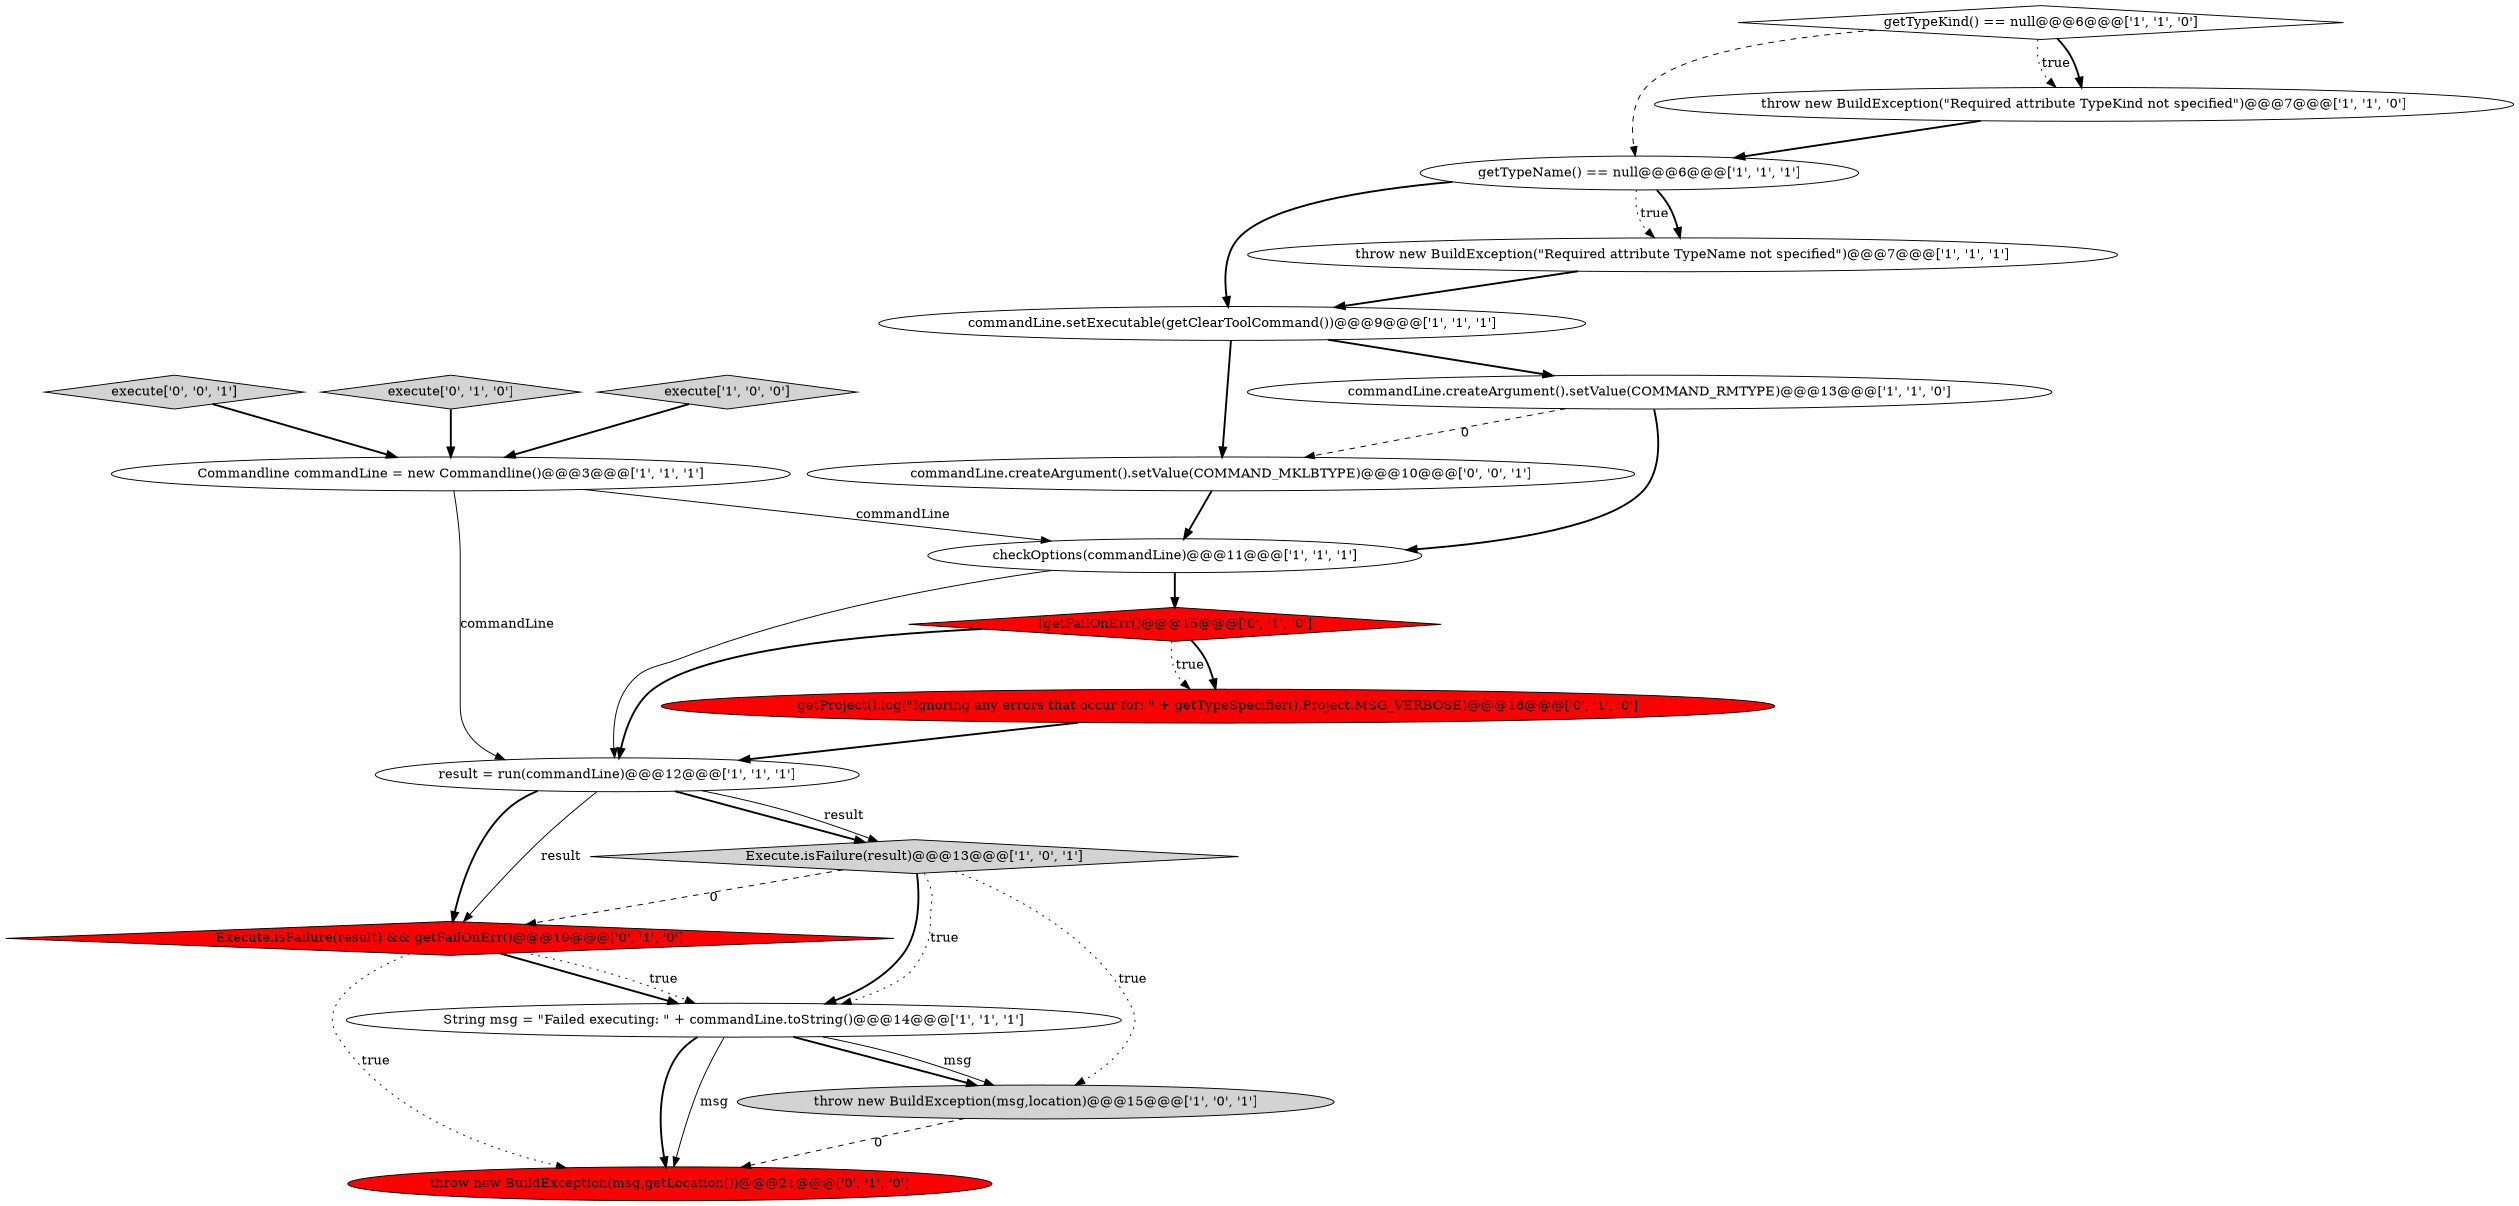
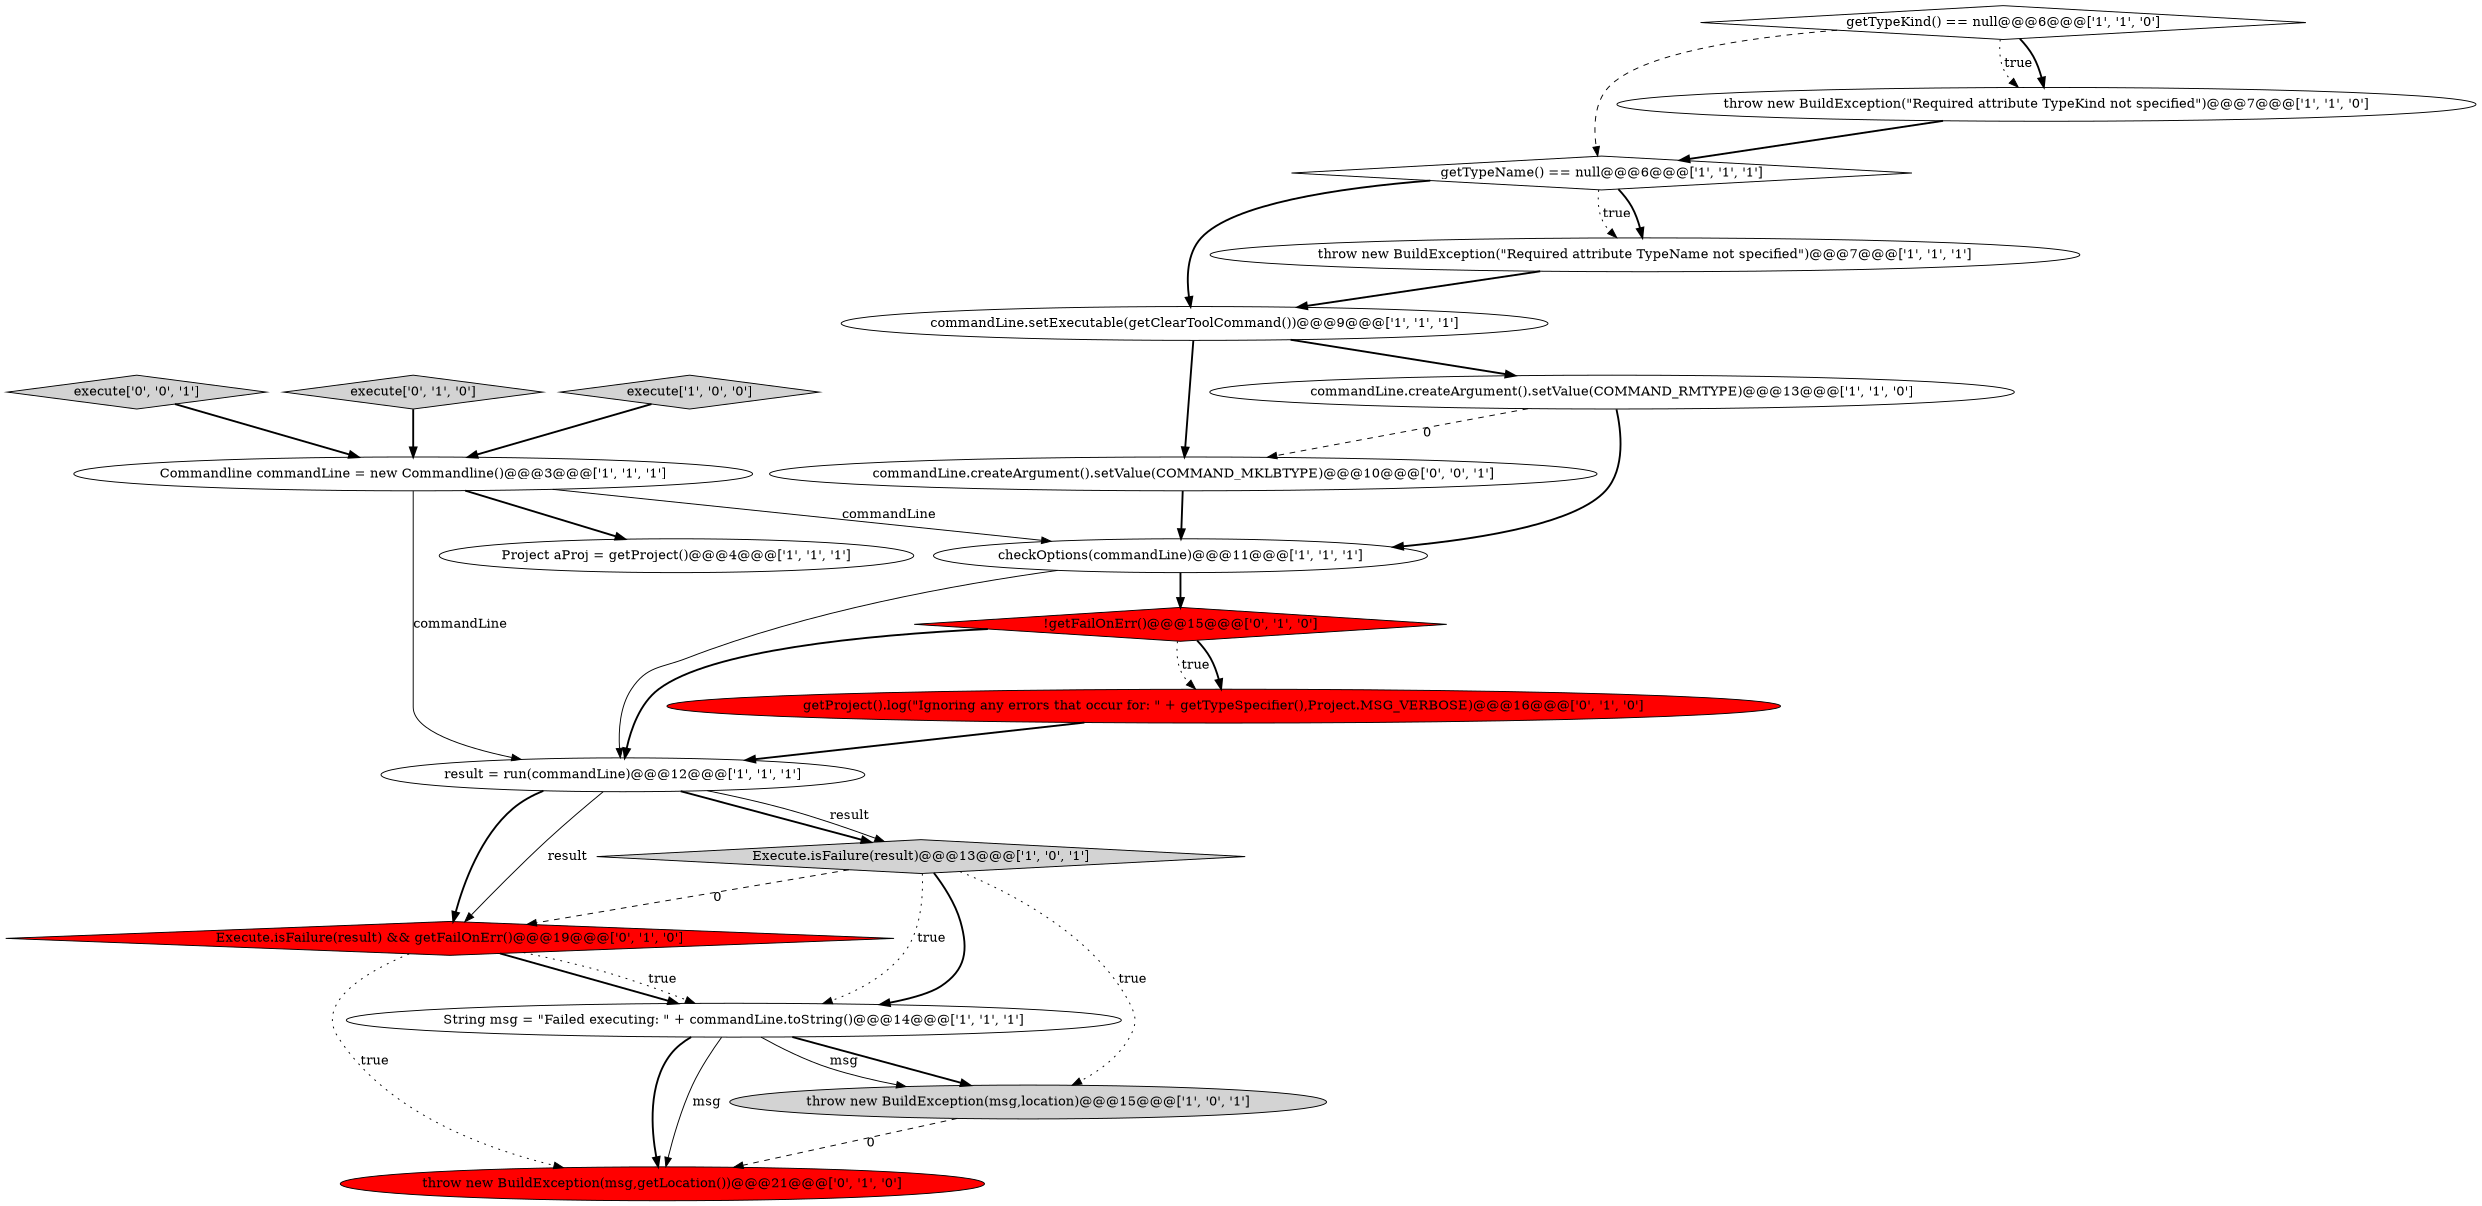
  digraph {
    node [fillcolor=white shape=ellipse style=filled]
    edge [style=bold]
    n1 [fillcolor=lightgray label="execute['0', '0', '1']" shape=diamond]
    n2 [label="Commandline commandLine = new Commandline()@@@3@@@['1', '1', '1']"]
    n3 [label="result = run(commandLine)@@@12@@@['1', '1', '1']"]
+   n4 [label="Project aProj = getProject()@@@4@@@['1', '1', '1']"]
    n5 [label="checkOptions(commandLine)@@@11@@@['1', '1', '1']"]
    n6 [fillcolor=red label="throw new BuildException(msg,getLocation())@@@21@@@['0', '1', '0']"]
    n7 [label="commandLine.setExecutable(getClearToolCommand())@@@9@@@['1', '1', '1']"]
    n8 [label="commandLine.createArgument().setValue(COMMAND_MKLBTYPE)@@@10@@@['0', '0', '1']"]
    n9 [label="commandLine.createArgument().setValue(COMMAND_RMTYPE)@@@13@@@['1', '1', '0']"]
    n10 [fillcolor=red label="Execute.isFailure(result) && getFailOnErr()@@@19@@@['0', '1', '0']" shape=diamond]
    n11 [fillcolor=lightgray label="Execute.isFailure(result)@@@13@@@['1', '0', '1']" shape=diamond]
    n12 [label="String msg = \"Failed executing: \" + commandLine.toString()@@@14@@@['1', '1', '1']"]
    n13 [fillcolor=lightgray label="throw new BuildException(msg,location)@@@15@@@['1', '0', '1']"]
-   n14 [label="getTypeName() == null@@@6@@@['1', '1', '1']"]
+   n14 [label="getTypeName() == null@@@6@@@['1', '1', '1']" shape=diamond]
    n15 [label="throw new BuildException(\"Required attribute TypeName not specified\")@@@7@@@['1', '1', '1']"]
    n16 [label="getTypeKind() == null@@@6@@@['1', '1', '0']" shape=diamond]
    n17 [label="throw new BuildException(\"Required attribute TypeKind not specified\")@@@7@@@['1', '1', '0']"]
    n18 [fillcolor=red label="!getFailOnErr()@@@15@@@['0', '1', '0']" shape=diamond]
    n19 [fillcolor=red label="getProject().log(\"Ignoring any errors that occur for: \" + getTypeSpecifier(),Project.MSG_VERBOSE)@@@16@@@['0', '1', '0']"]
    n20 [fillcolor=lightgray label="execute['0', '1', '0']" shape=diamond]
    n21 [fillcolor=lightgray label="execute['1', '0', '0']" shape=diamond]
    n1 -> n2
    n2 -> n3 [label=commandLine style=solid]
+   n2 -> n4
    n2 -> n5 [label=commandLine style=solid]
    n3 -> n10
    n3 -> n10 [label=result style=solid]
    n3 -> n11
    n3 -> n11 [label=result style=solid]
    n5 -> n3 [style=solid]
    n5 -> n18
    n7 -> n8
    n7 -> n9
    n8 -> n5
    n9 -> n5
    n9 -> n8 [label=0 style=dashed]
    n10 -> n6 [label=true style=dotted]
    n10 -> n12
    n10 -> n12 [label=true style=dotted]
    n11 -> n10 [label=0 style=dashed]
    n11 -> n12
    n11 -> n12 [label=true style=dotted]
    n11 -> n13 [label=true style=dotted]
    n12 -> n6
    n12 -> n6 [label=msg style=solid]
    n12 -> n13
    n12 -> n13 [label=msg style=solid]
    n13 -> n6 [label=0 style=dashed]
    n14 -> n7
    n14 -> n15 [label=true style=dotted]
    n14 -> n15
    n15 -> n7
    n16 -> n14 [style=dashed]
    n16 -> n17 [label=true style=dotted]
    n16 -> n17
    n17 -> n14
    n18 -> n3
    n18 -> n19 [label=true style=dotted]
    n18 -> n19
    n19 -> n3
    n20 -> n2
    n21 -> n2
  }
